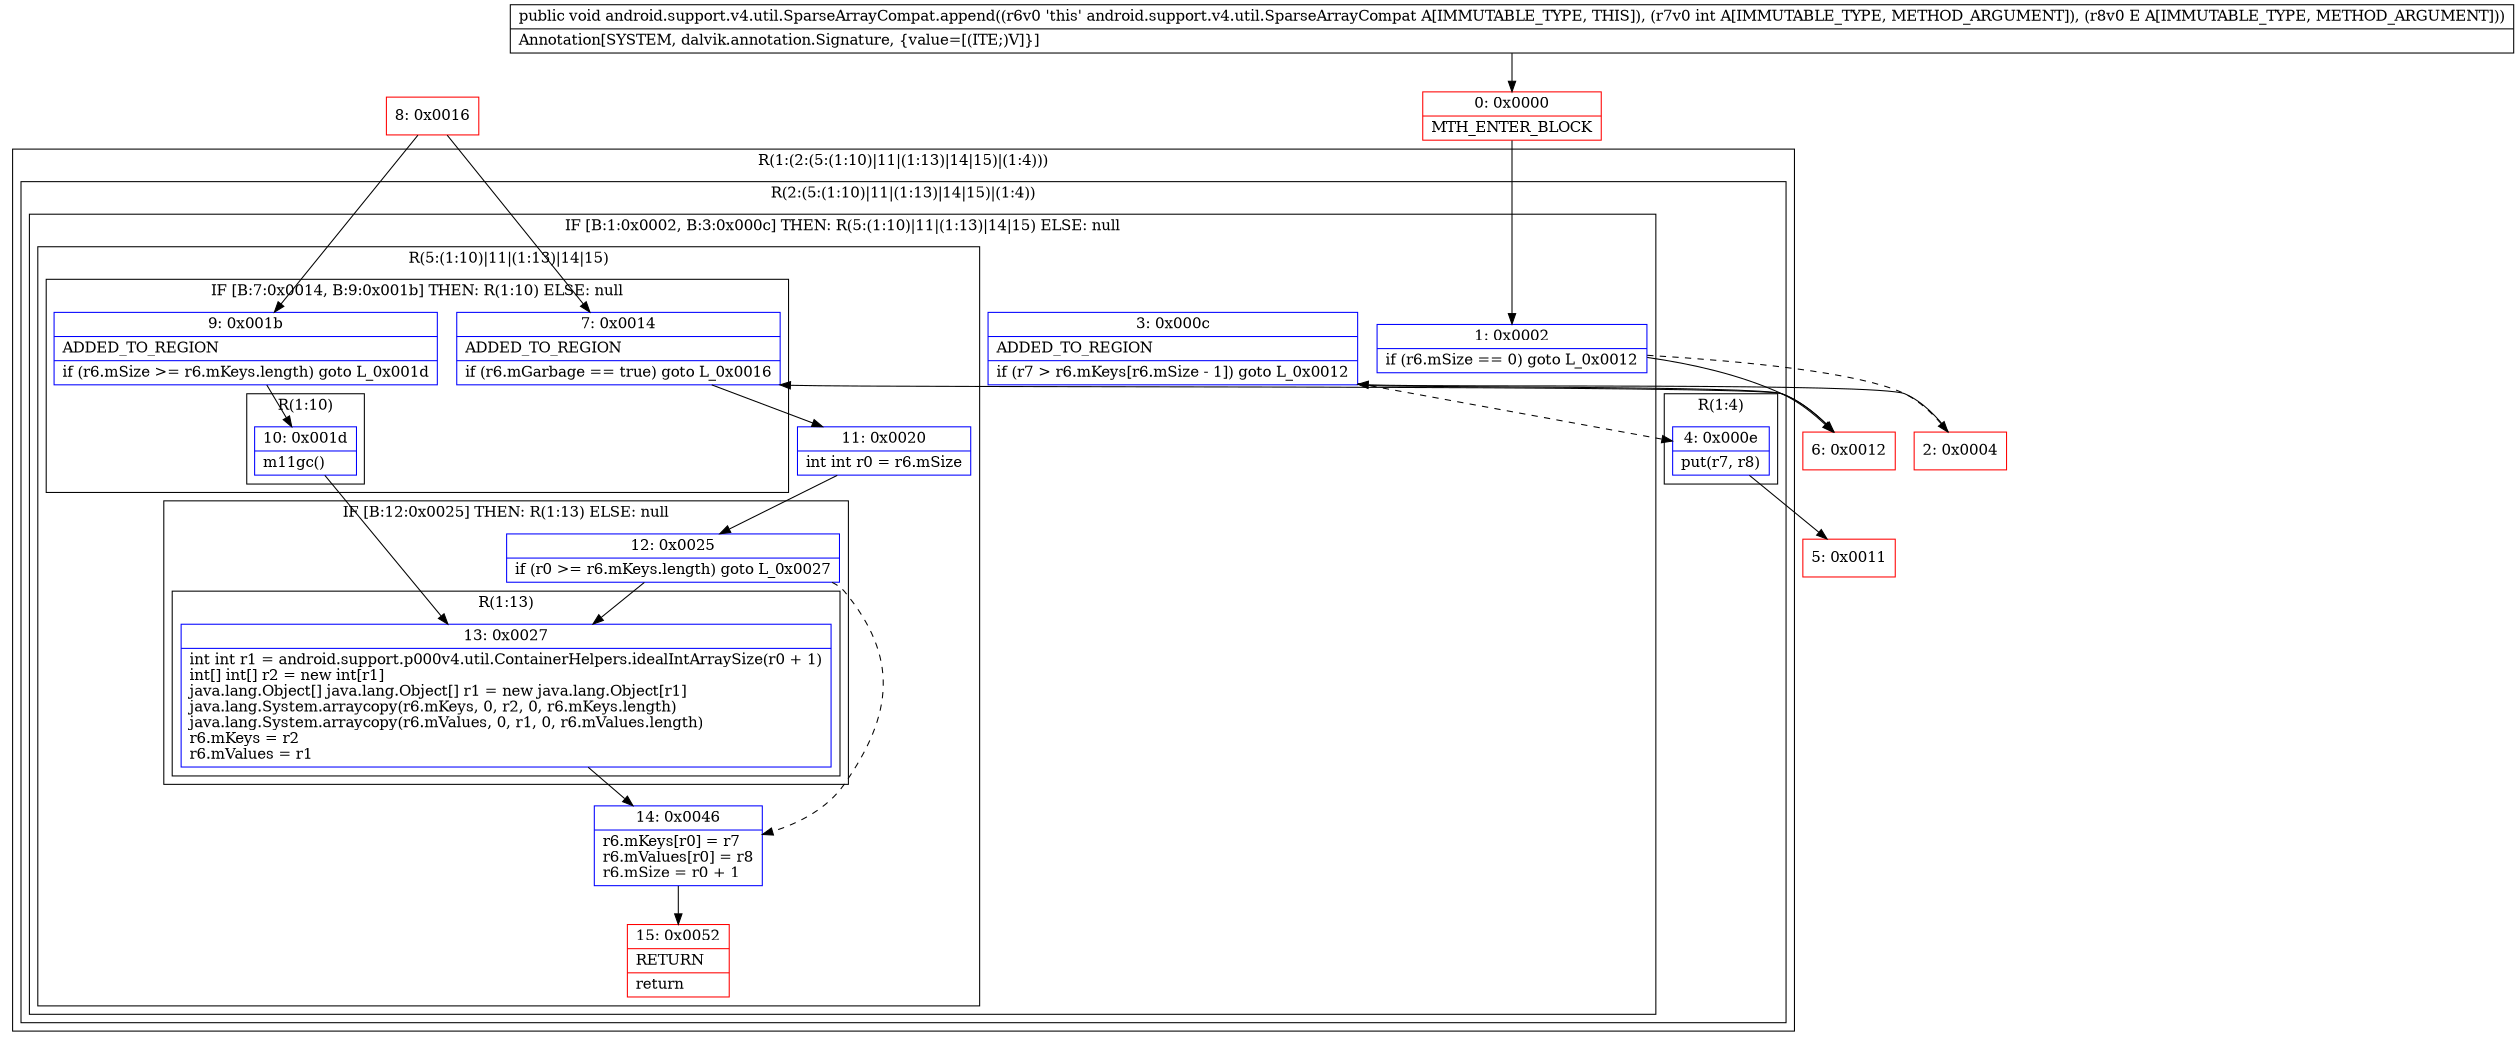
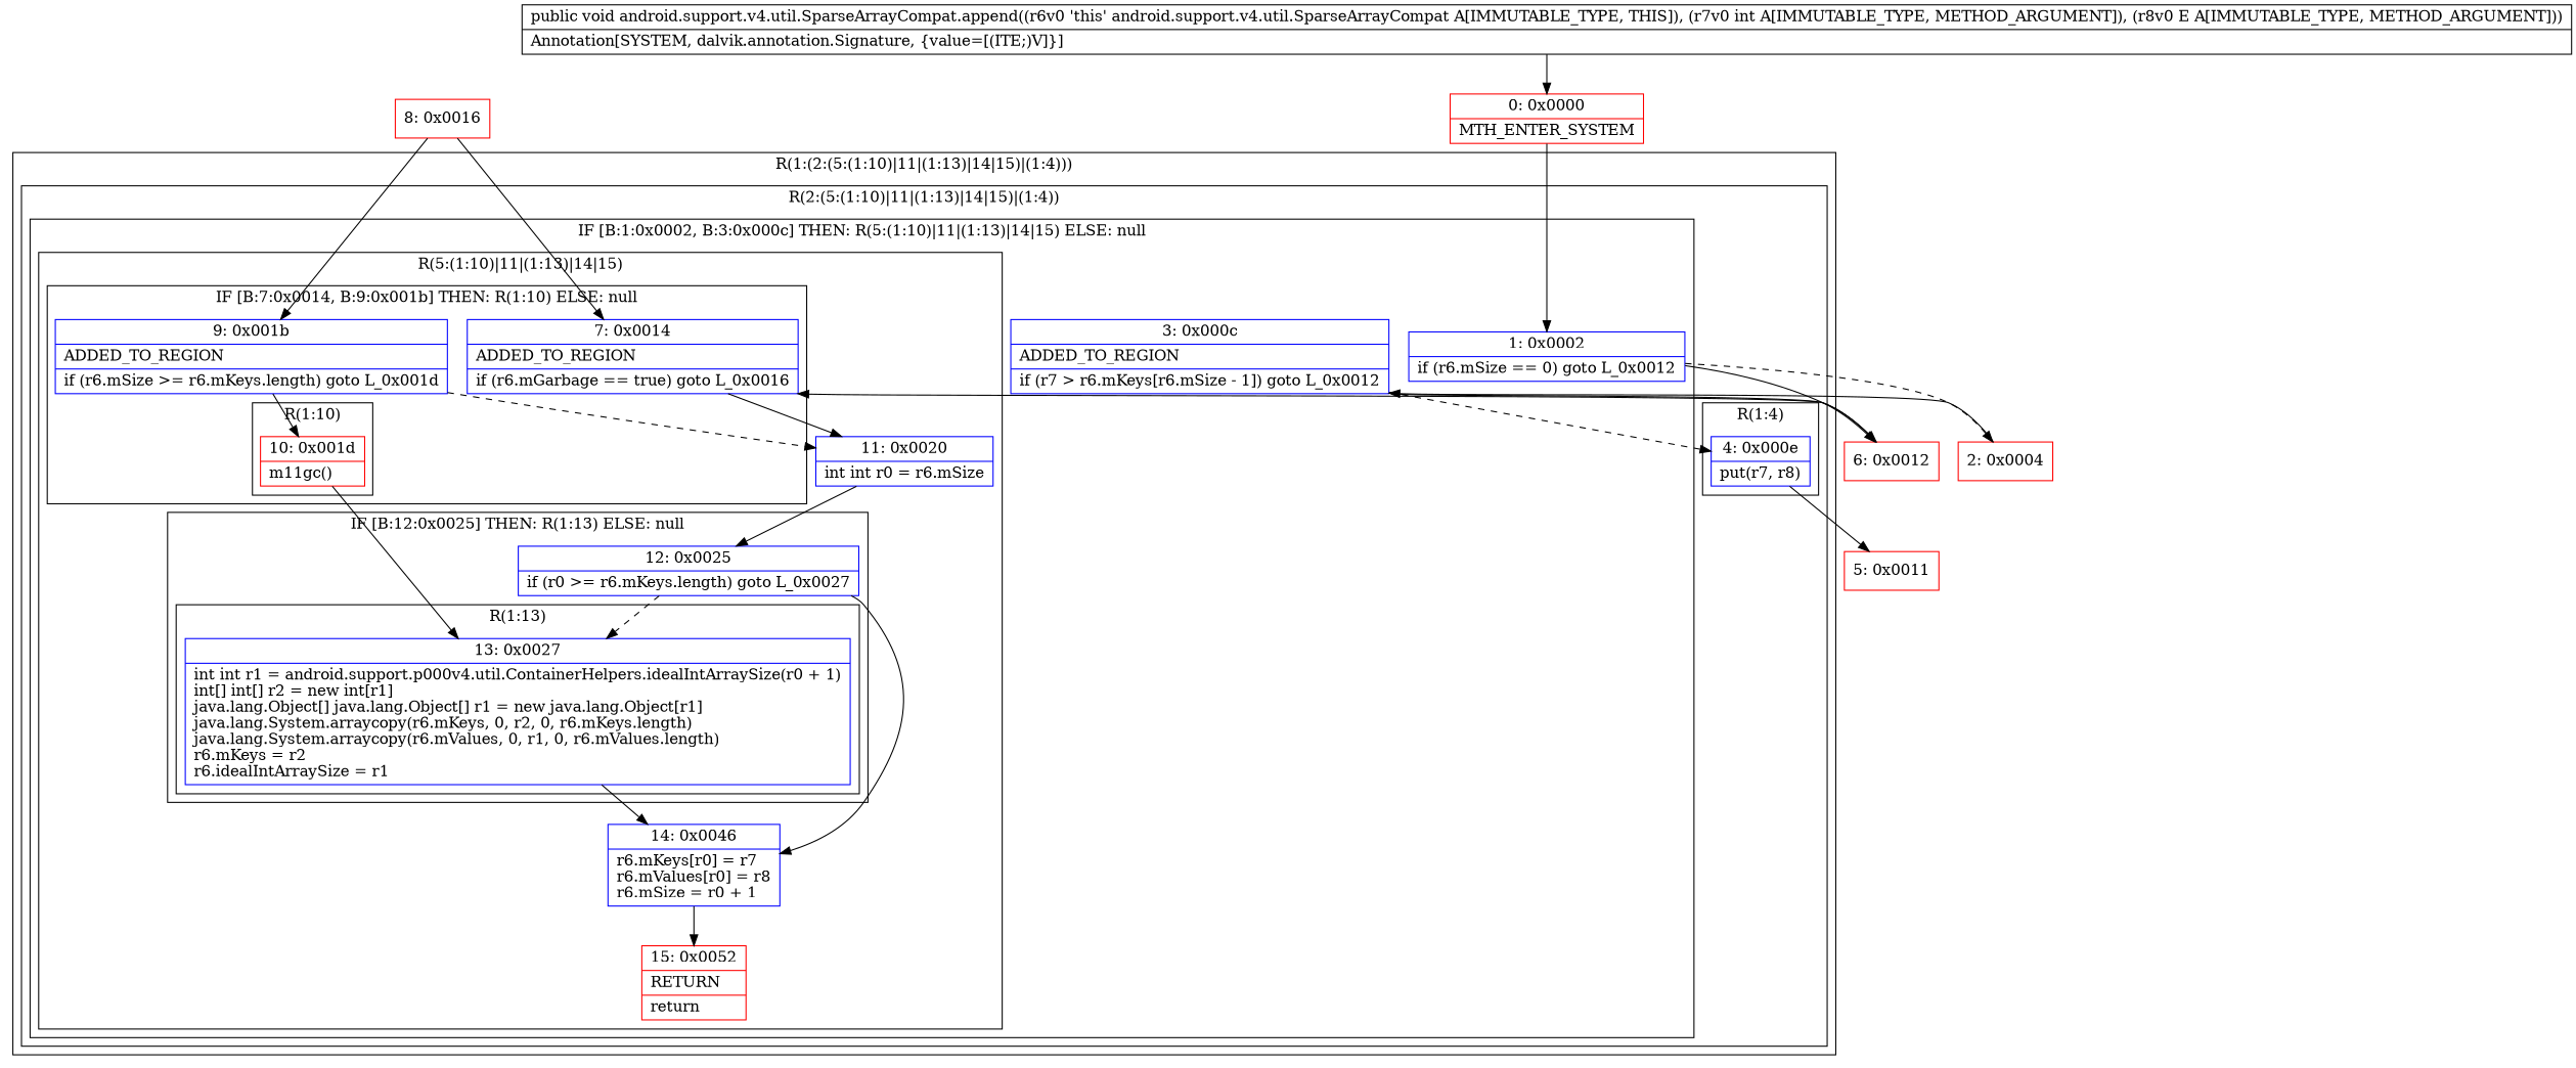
  digraph {
    node [color=blue shape=record]
-   n1 [label="{10\:\ 0x001d|m11gc()\l}"]
+   n1 [color=red label="{10\:\ 0x001d|m11gc()\l}"]
    n2 [label="{7\:\ 0x0014|ADDED_TO_REGION\l|if (r6.mGarbage == true) goto L_0x0016\l}"]
    n3 [label="{9\:\ 0x001b|ADDED_TO_REGION\l|if (r6.mSize \>= r6.mKeys.length) goto L_0x001d\l}"]
-   n4 [label="{13\:\ 0x0027|int int r1 = android.support.p000v4.util.ContainerHelpers.idealIntArraySize(r0 + 1)\lint[] int[] r2 = new int[r1]\ljava.lang.Object[] java.lang.Object[] r1 = new java.lang.Object[r1]\ljava.lang.System.arraycopy(r6.mKeys, 0, r2, 0, r6.mKeys.length)\ljava.lang.System.arraycopy(r6.mValues, 0, r1, 0, r6.mValues.length)\lr6.mKeys = r2\lr6.mValues = r1\l}"]
+   n4 [label="{13\:\ 0x0027|int int r1 = android.support.p000v4.util.ContainerHelpers.idealIntArraySize(r0 + 1)\lint[] int[] r2 = new int[r1]\ljava.lang.Object[] java.lang.Object[] r1 = new java.lang.Object[r1]\ljava.lang.System.arraycopy(r6.mKeys, 0, r2, 0, r6.mKeys.length)\ljava.lang.System.arraycopy(r6.mValues, 0, r1, 0, r6.mValues.length)\lr6.mKeys = r2\lr6.idealIntArraySize = r1\l}"]
    n5 [label="{12\:\ 0x0025|if (r0 \>= r6.mKeys.length) goto L_0x0027\l}"]
    n6 [label="{11\:\ 0x0020|int int r0 = r6.mSize\l}"]
    n7 [label="{14\:\ 0x0046|r6.mKeys[r0] = r7\lr6.mValues[r0] = r8\lr6.mSize = r0 + 1\l}"]
    n8 [color=red label="{15\:\ 0x0052|RETURN\l|return\l}"]
    n9 [label="{1\:\ 0x0002|if (r6.mSize == 0) goto L_0x0012\l}"]
    n10 [label="{3\:\ 0x000c|ADDED_TO_REGION\l|if (r7 \> r6.mKeys[r6.mSize \- 1]) goto L_0x0012\l}"]
    n11 [label="{4\:\ 0x000e|put(r7, r8)\l}"]
    n12 [color=red label="{2\:\ 0x0004}"]
    n13 [color=red label="{6\:\ 0x0012}"]
    n14 [color=red label="{5\:\ 0x0011}"]
    n15 [color=red label="{8\:\ 0x0016}"]
-   n16 [color=red label="{0\:\ 0x0000|MTH_ENTER_BLOCK\l}"]
+   n16 [color=red label="{0\:\ 0x0000|MTH_ENTER_SYSTEM\l}"]
    n17 [label="{public void android.support.v4.util.SparseArrayCompat.append((r6v0 'this' android.support.v4.util.SparseArrayCompat A[IMMUTABLE_TYPE, THIS]), (r7v0 int A[IMMUTABLE_TYPE, METHOD_ARGUMENT]), (r8v0 E A[IMMUTABLE_TYPE, METHOD_ARGUMENT]))  | Annotation[SYSTEM, dalvik.annotation.Signature, \{value=[(ITE;)V]\}]\l}" color=""]
    subgraph cluster_1 {
      label="R(1:(2:(5:(1:10)|11|(1:13)|14|15)|(1:4)))"
      subgraph cluster_2 {
        label="R(2:(5:(1:10)|11|(1:13)|14|15)|(1:4))"
        subgraph cluster_3 {
          label="IF [B:1:0x0002, B:3:0x000c] THEN: R(5:(1:10)|11|(1:13)|14|15) ELSE: null"
          n9
          n10
          subgraph cluster_4 {
            label="R(5:(1:10)|11|(1:13)|14|15)"
            n6
            n7
            n8
            subgraph cluster_5 {
              label="IF [B:7:0x0014, B:9:0x001b] THEN: R(1:10) ELSE: null"
              n2
              n3
              subgraph cluster_6 {
                label="R(1:10)"
                n1
              }
            }
            subgraph cluster_7 {
              label="IF [B:12:0x0025] THEN: R(1:13) ELSE: null"
              n5
              subgraph cluster_8 {
                label="R(1:13)"
                n4
              }
            }
          }
        }
        subgraph cluster_9 {
          label="R(1:4)"
          n11
        }
      }
    }
    n1 -> n4
    n2 -> n6 [style=solid]
    n3 -> n1
+   n3 -> n6 [style=dashed]
    n4 -> n7
-   n5 -> n4
-   n5 -> n7 [style=dashed]
+   n5 -> n4 [style=dashed]
+   n5 -> n7 [style=solid]
    n6 -> n5
    n7 -> n8
    n9 -> n12 [style=dashed]
    n9 -> n13
    n10 -> n11 [style=dashed]
    n10 -> n13
    n11 -> n14
    n12 -> n10
    n13 -> n2
    n15 -> n2
    n15 -> n3
    n16 -> n9
    n17 -> n16
  }
